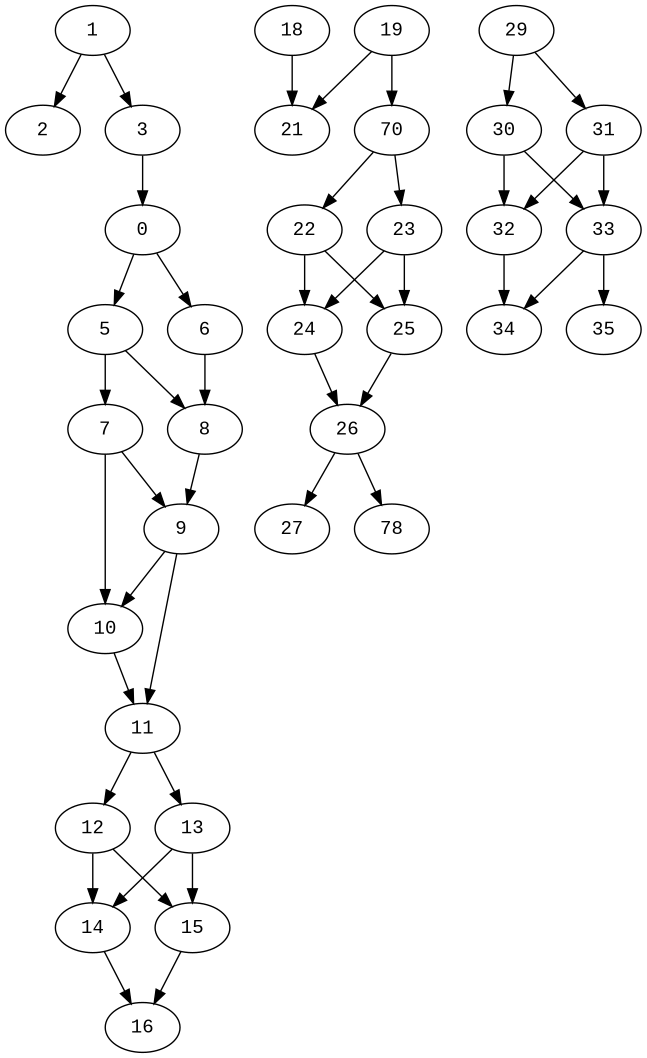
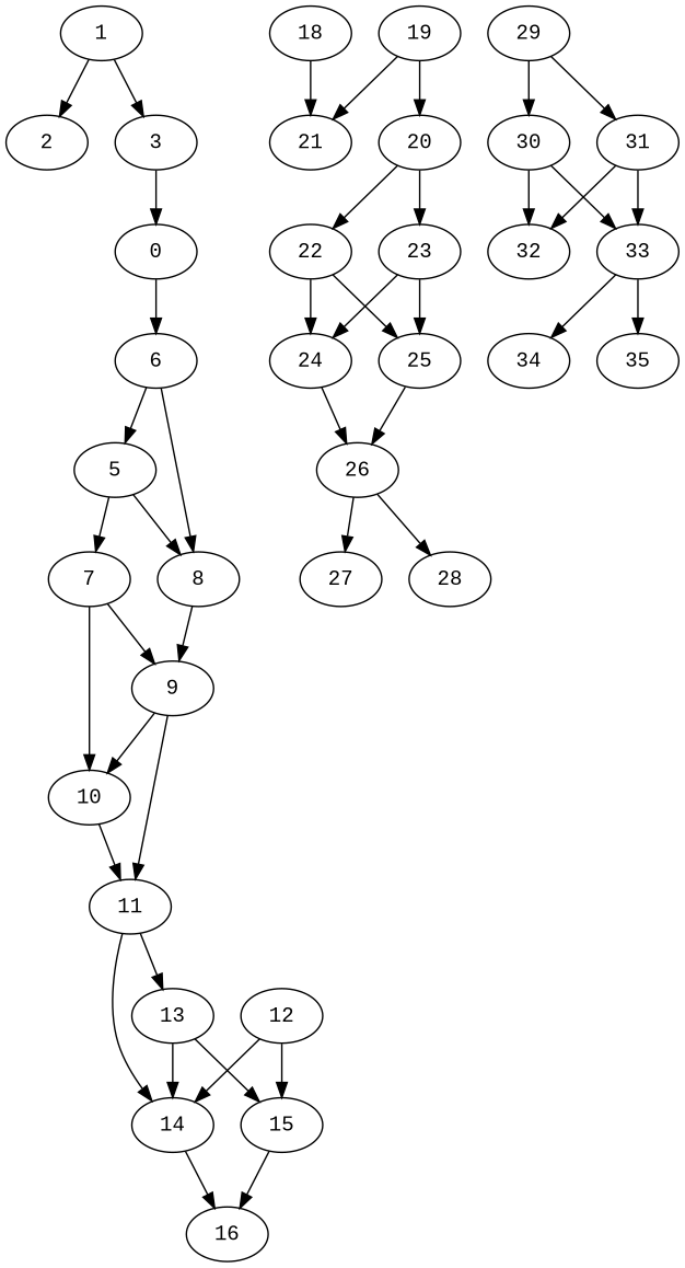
  digraph {
    fontname="Liberation Mono"
    node [alpha=0.06 fontname="Liberation Mono"]
    edge [fontname="Liberation Mono"]
    1 [alpha=0.05 expect_size=48990208]
    2 [expect_size=34955264]
    3 [alpha=0.11 expect_size=16113664]
    n4 [alpha=0.04 expect_size=42886144 label=0]
    5 [alpha=0.17 expect_size=51974144]
    6 [alpha=0.14 expect_size=44723200]
    7 [alpha=0.19 expect_size=30429184]
    8 [alpha=0.09 expect_size=13636608]
    9 [alpha=0.07 expect_size=44547072]
    10 [alpha=0.01 expect_size=46840832]
    11 [expect_size=35742720]
    12 [alpha=0.09 expect_size=48130048]
    13 [alpha=0.14 expect_size=14822400]
    14 [alpha=0.00 expect_size=39802880]
    15 [alpha=0.05 expect_size=50318336]
    16 [alpha=0.14 expect_size=43673600]
    18 [alpha=0.19 expect_size=26882048]
    21 [alpha=0.11 expect_size=21583872]
    19 [alpha=0.16 expect_size=49106944]
-   20 [alpha=0.04 expect_size=18469888 label=70]
+   20 [alpha=0.04 expect_size=18469888]
    22 [alpha=0.10 expect_size=34706432]
    23 [alpha=0.14 expect_size=9054208]
    24 [alpha=0.13 expect_size=41871360]
    25 [alpha=0.13 expect_size=41915392]
    26 [alpha=0.09 expect_size=7135232]
    27 [alpha=0.16 expect_size=39132160]
-   28 [expect_size=14640128 label=78]
+   28 [expect_size=14640128]
    29 [alpha=0.13 expect_size=11944960]
    30 [alpha=0.18 expect_size=50103296]
    31 [alpha=0.16 expect_size=12728320]
    32 [alpha=0.12 expect_size=37939200]
    33 [alpha=0.12 expect_size=13891584]
    34 [expect_size=45828096]
    35 [alpha=0.20 expect_size=29833216]
    1 -> 2
    1 -> 3
    3 -> n4
-   n4 -> 5
+   6 -> 5
    n4 -> 6
    5 -> 7
    5 -> 8
    6 -> 8
    7 -> 9
    7 -> 10
    8 -> 9
    9 -> 10
    9 -> 11
    10 -> 11
-   11 -> 12
+   11 -> 14
    11 -> 13
    12 -> 14
    12 -> 15
    13 -> 14
    13 -> 15
    14 -> 16
    15 -> 16
    18 -> 21
    19 -> 21
    19 -> 20
    20 -> 22
    20 -> 23
    22 -> 24
    22 -> 25
    23 -> 24
    23 -> 25
    24 -> 26
    25 -> 26
    26 -> 27
    26 -> 28
    29 -> 30
    29 -> 31
    30 -> 32
    30 -> 33
    31 -> 32
    31 -> 33
-   32 -> 34
    33 -> 34
    33 -> 35
  }
